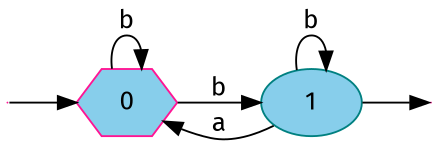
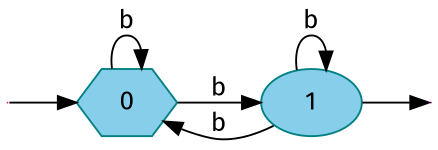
  digraph {
    fontname="Fira Sans"
    rankdir=LR
    vcsn_context="lal_char(ab)_b"
    node [color=deeppink fillcolor=skyblue fontname="Fira Sans" shape=point style=filled]
    edge [fontname="Fira Sans"]
    I0 [fillcolor=lightyellow width=0]
    F1 [fillcolor=white width=0]
-   0 [shape=hexagon]
+   0 [color=teal shape=hexagon]
    1 [color=teal shape=ellipse]
    subgraph sub_1 {
      I0
      F1
    }
    subgraph sub_2 {
      0
      1
    }
    I0 -> 0
    0 -> 0 [label=b]
    0 -> 1 [label=b]
    1 -> F1
-   1 -> 0 [label=a]
+   1 -> 0 [label=b]
    1 -> 1 [label=b]
  }
